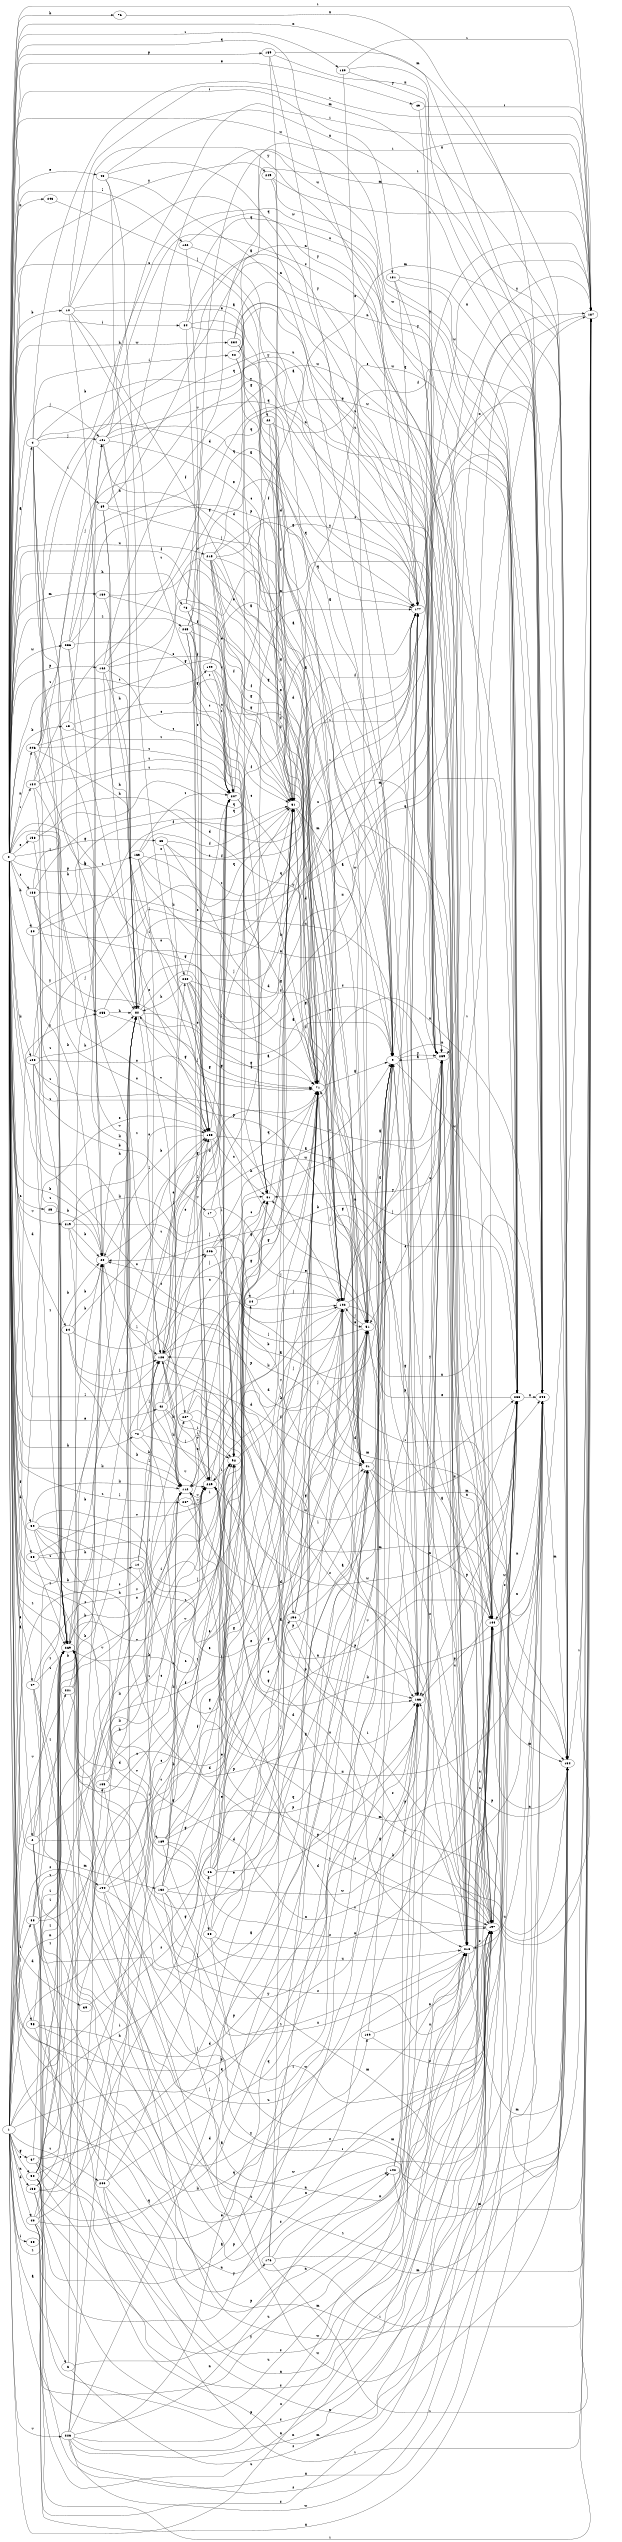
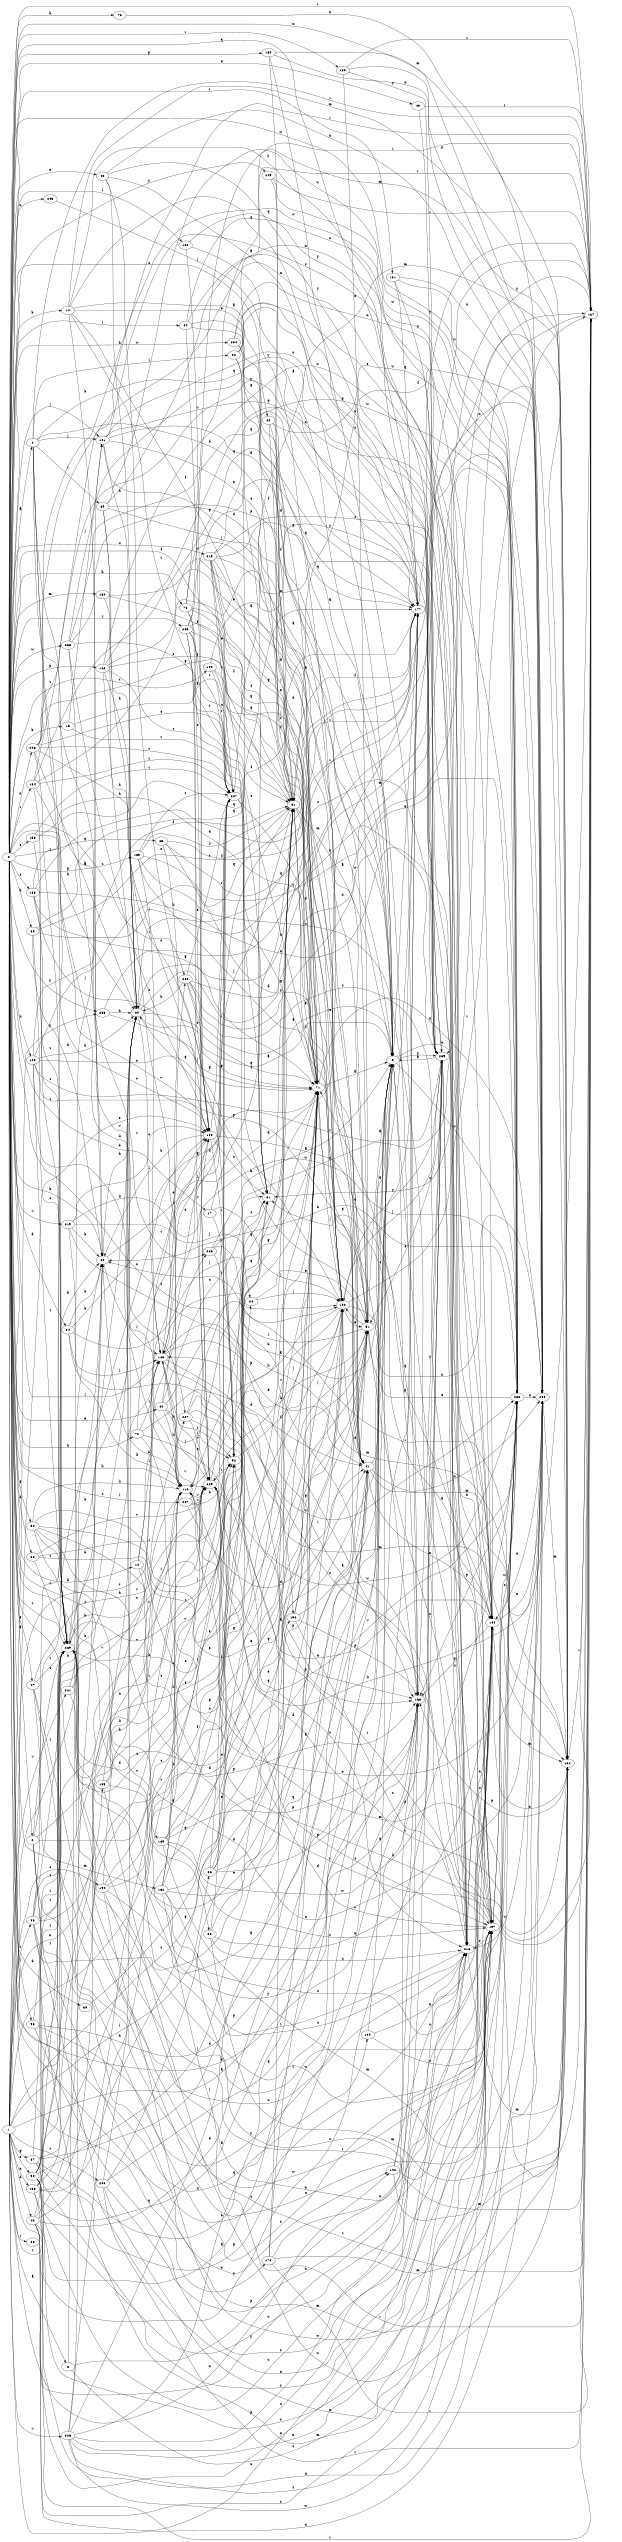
  strict digraph {
    rankdir=LR
    0
    2
    4
    10
    13
    14
    17
    20
    22
    24
-   25
    33
    34
    35
    39
    42
    47
    48
    49
    59
    61
    65
    72
    76
    78
    80
    82
    84
    95
    101
    103
    109
    112
    122
    123
    130
    132
    153
    159
    162
    163
    166
    176
    177
    180
    181
    184
    187
    188
    189
    190
    199
    215
    218
    219
    234
    236
    238
    243
    246
    248
    249
    255
    260
    265
    267
    269
    142
    155
    31
    41
    134
    197
    206
    227
    89
    90
    259
    9
    51
    207
    71
    92
    102
    144
    229
    1
    6
    40
    50
    67
    85
    86
    88
    135
    138
    194
    200
    221
    226
    0 -> 2 [label=a]
    0 -> 4 [label=a]
    0 -> 10 [label=b]
    0 -> 13 [label=b]
    0 -> 14 [label=b]
    0 -> 17 [label=b]
    0 -> 20 [label=b]
    0 -> 22 [label=c]
    0 -> 24 [label=c]
-   0 -> 25 [label=c]
    0 -> 33 [label=d]
    0 -> 34 [label=d]
    0 -> 35 [label=d]
    0 -> 39 [label=d]
    0 -> 42 [label=e]
    0 -> 47 [label=e]
    0 -> 48 [label=e]
    0 -> 49 [label=e]
    0 -> 59 [label=f]
    0 -> 61 [label=f]
    0 -> 65 [label=g]
    0 -> 72 [label=h]
    0 -> 76 [label=h]
    0 -> 78 [label=h]
    0 -> 80 [label=h]
    0 -> 82 [label=h]
    0 -> 84 [label=i]
    0 -> 95 [label=j]
    0 -> 101 [label=j]
    0 -> 103 [label=k]
    0 -> 109 [label=k]
    0 -> 112 [label=k]
    0 -> 122 [label=l]
    0 -> 123 [label=l]
    0 -> 130 [label=m]
    0 -> 132 [label=m]
    0 -> 153 [label=o]
    0 -> 159 [label=p]
    0 -> 162 [label=p]
    0 -> 163 [label=p]
    0 -> 166 [label=p]
    0 -> 176 [label=q]
    0 -> 177 [label=q]
    0 -> 180 [label=r]
    0 -> 181 [label=r]
    0 -> 184 [label=r]
    0 -> 187 [label=r]
    0 -> 188 [label=s]
    0 -> 189 [label=s]
    0 -> 190 [label=s]
    0 -> 199 [label=t]
    0 -> 215 [label=u]
    0 -> 218 [label=u]
    0 -> 219 [label=v]
    0 -> 234 [label=w]
    0 -> 236 [label=w]
    0 -> 238 [label=w]
    0 -> 243 [label=x]
    0 -> 246 [label=x]
    0 -> 248 [label=x]
    0 -> 249 [label=y]
    0 -> 255 [label=y]
    0 -> 260 [label=z]
    0 -> 265 [label=z]
    0 -> 267 [label=z]
    0 -> 269 [label=z]
    2 -> 269 [label=z]
    2 -> 142 [label=n]
    2 -> 155 [label=o]
    2 -> 31 [label=c]
    2 -> 41 [label=d]
    2 -> 134 [label=m]
    2 -> 197 [label=s]
    4 -> 101 [label=j]
    4 -> 112 [label=k]
    4 -> 177 [label=q]
    4 -> 187 [label=r]
    4 -> 269 [label=z]
    4 -> 41 [label=d]
    4 -> 206 [label=t]
    4 -> 227 [label=v]
    4 -> 89 [label=i]
    4 -> 90 [label=i]
    10 -> 20 [label=b]
    10 -> 61 [label=f]
    10 -> 177 [label=q]
    10 -> 134 [label=m]
    10 -> 259 [label=y]
    10 -> 9 [label=a]
    10 -> 51 [label=e]
    10 -> 207 [label=t]
    13 -> 101 [label=j]
    13 -> 207 [label=t]
    13 -> 71 [label=g]
    14 -> 123 [label=l]
    14 -> 155 [label=o]
    14 -> 197 [label=s]
    14 -> 51 [label=e]
    17 -> 61 [label=f]
    17 -> 92 [label=i]
    17 -> 102 [label=j]
    20 -> 82 [label=h]
    20 -> 123 [label=l]
    20 -> 177 [label=q]
    22 -> 61 [label=f]
    22 -> 238 [label=w]
    22 -> 9 [label=a]
    22 -> 71 [label=g]
    24 -> 51 [label=e]
    24 -> 102 [label=j]
-   25 -> 20 [label=b]
    33 -> 218 [label=u]
    33 -> 134 [label=m]
    33 -> 71 [label=g]
    33 -> 92 [label=i]
    33 -> 144 [label=n]
    34 -> 20 [label=b]
    34 -> 123 [label=l]
    34 -> 238 [label=w]
    34 -> 71 [label=g]
    34 -> 102 [label=j]
    35 -> 269 [label=z]
    35 -> 51 [label=e]
    35 -> 92 [label=i]
    35 -> 229 [label=v]
    39 -> 51 [label=e]
    42 -> 112 [label=k]
    42 -> 155 [label=o]
    42 -> 31 [label=c]
    42 -> 9 [label=a]
    42 -> 92 [label=i]
    42 -> 229 [label=v]
    47 -> 218 [label=u]
    47 -> 238 [label=w]
    47 -> 248 [label=x]
    47 -> 269 [label=z]
    47 -> 229 [label=v]
    48 -> 82 [label=h]
    48 -> 177 [label=q]
    48 -> 248 [label=x]
    48 -> 155 [label=o]
    48 -> 9 [label=a]
    49 -> 187 [label=r]
    49 -> 259 [label=y]
    59 -> 112 [label=k]
    59 -> 166 [label=p]
    59 -> 187 [label=r]
    59 -> 248 [label=x]
    59 -> 269 [label=z]
    59 -> 51 [label=e]
    59 -> 102 [label=j]
    61 -> 123 [label=l]
    61 -> 269 [label=z]
    61 -> 9 [label=a]
    61 -> 51 [label=e]
    61 -> 71 [label=g]
    65 -> 61 [label=f]
    65 -> 112 [label=k]
    65 -> 218 [label=u]
    65 -> 41 [label=d]
    72 -> 61 [label=f]
    72 -> 123 [label=l]
    72 -> 248 [label=x]
    72 -> 41 [label=d]
    72 -> 144 [label=n]
    76 -> 248 [label=x]
    78 -> 61 [label=f]
    78 -> 155 [label=o]
    78 -> 134 [label=m]
    78 -> 9 [label=a]
    78 -> 207 [label=t]
    78 -> 71 [label=g]
    80 -> 20 [label=b]
    80 -> 177 [label=q]
    80 -> 187 [label=r]
    80 -> 269 [label=z]
    80 -> 134 [label=m]
    82 -> 123 [label=l]
    82 -> 177 [label=q]
    82 -> 248 [label=x]
    82 -> 9 [label=a]
    82 -> 71 [label=g]
    84 -> 218 [label=u]
    84 -> 41 [label=d]
    84 -> 259 [label=y]
    84 -> 71 [label=g]
    84 -> 229 [label=v]
    95 -> 166 [label=p]
    95 -> 269 [label=z]
    95 -> 197 [label=s]
    95 -> 259 [label=y]
    101 -> 82 [label=h]
    101 -> 177 [label=q]
    101 -> 218 [label=u]
    101 -> 197 [label=s]
    101 -> 9 [label=a]
    101 -> 51 [label=e]
    101 -> 71 [label=g]
    103 -> 61 [label=f]
    103 -> 82 [label=h]
    103 -> 112 [label=k]
    103 -> 166 [label=p]
    103 -> 177 [label=q]
    103 -> 187 [label=r]
    103 -> 269 [label=z]
    103 -> 71 [label=g]
    109 -> 197 [label=s]
    109 -> 9 [label=a]
    109 -> 144 [label=n]
    112 -> 20 [label=b]
    112 -> 134 [label=m]
    112 -> 71 [label=g]
    112 -> 229 [label=v]
    122 -> 259 [label=y]
    122 -> 9 [label=a]
    122 -> 229 [label=v]
    123 -> 112 [label=k]
    123 -> 166 [label=p]
    123 -> 260 [label=l]
    123 -> 41 [label=d]
    123 -> 134 [label=m]
    123 -> 197 [label=s]
    123 -> 92 [label=i]
    130 -> 61 [label=f]
    130 -> 82 [label=h]
    130 -> 51 [label=e]
    132 -> 112 [label=k]
    132 -> 177 [label=q]
    132 -> 187 [label=r]
    132 -> 218 [label=u]
    132 -> 31 [label=c]
    132 -> 197 [label=s]
    132 -> 51 [label=e]
    132 -> 229 [label=v]
    153 -> 269 [label=z]
    153 -> 155 [label=o]
    153 -> 41 [label=d]
    153 -> 207 [label=t]
    159 -> 61 [label=f]
    159 -> 166 [label=p]
    159 -> 248 [label=x]
    159 -> 134 [label=m]
    162 -> 61 [label=f]
    162 -> 82 [label=h]
    162 -> 238 [label=w]
    162 -> 155 [label=o]
    162 -> 9 [label=a]
    162 -> 207 [label=t]
    162 -> 144 [label=n]
    163 -> 61 [label=f]
    163 -> 123 [label=l]
    163 -> 218 [label=u]
    163 -> 259 [label=y]
    163 -> 207 [label=t]
    163 -> 102 [label=j]
    166 -> 20 [label=b]
    166 -> 259 [label=y]
    176 -> 61 [label=f]
    176 -> 187 [label=r]
    176 -> 41 [label=d]
    176 -> 134 [label=m]
    176 -> 144 [label=n]
    177 -> 61 [label=f]
    177 -> 82 [label=h]
    177 -> 248 [label=x]
    180 -> 187 [label=r]
    180 -> 248 [label=x]
    180 -> 259 [label=y]
    180 -> 51 [label=e]
    181 -> 177 [label=q]
    181 -> 238 [label=w]
    181 -> 248 [label=x]
    181 -> 259 [label=y]
    184 -> 177 [label=q]
    184 -> 187 [label=r]
    184 -> 269 [label=z]
    184 -> 155 [label=o]
    184 -> 207 [label=t]
    184 -> 144 [label=n]
    187 -> 112 [label=k]
    187 -> 269 [label=z]
    187 -> 31 [label=c]
    187 -> 259 [label=y]
    187 -> 229 [label=v]
    188 -> 177 [label=q]
    188 -> 187 [label=r]
    188 -> 269 [label=z]
    188 -> 71 [label=g]
    188 -> 102 [label=j]
    188 -> 144 [label=n]
    189 -> 112 [label=k]
    189 -> 166 [label=p]
    189 -> 238 [label=w]
    189 -> 134 [label=m]
    189 -> 197 [label=s]
    189 -> 9 [label=a]
    189 -> 71 [label=g]
    190 -> 166 [label=p]
    190 -> 197 [label=s]
    190 -> 9 [label=a]
    190 -> 71 [label=g]
    190 -> 102 [label=j]
    199 -> 61 [label=f]
    199 -> 259 [label=y]
    199 -> 207 [label=t]
    199 -> 102 [label=j]
    215 -> 24 [label=e]
    215 -> 61 [label=f]
    215 -> 177 [label=q]
    215 -> 238 [label=w]
    215 -> 41 [label=d]
    215 -> 197 [label=s]
    215 -> 9 [label=a]
    215 -> 207 [label=t]
    215 -> 71 [label=g]
    215 -> 102 [label=j]
    218 -> 123 [label=l]
    218 -> 269 [label=z]
    218 -> 134 [label=m]
    218 -> 197 [label=s]
    218 -> 144 [label=n]
    219 -> 20 [label=b]
    219 -> 112 [label=k]
    219 -> 166 [label=p]
    219 -> 238 [label=w]
    219 -> 155 [label=o]
    219 -> 102 [label=j]
    234 -> 218 [label=u]
    234 -> 31 [label=c]
    234 -> 71 [label=g]
    234 -> 144 [label=n]
    236 -> 20 [label=b]
    236 -> 166 [label=p]
    236 -> 177 [label=q]
    236 -> 155 [label=o]
    236 -> 31 [label=c]
    236 -> 259 [label=y]
    238 -> 20 [label=b]
    238 -> 166 [label=p]
    238 -> 248 [label=x]
    238 -> 197 [label=s]
    238 -> 51 [label=e]
    238 -> 229 [label=v]
    243 -> 102 [label=j]
    246 -> 82 [label=h]
    246 -> 238 [label=w]
    246 -> 269 [label=z]
    246 -> 31 [label=c]
    246 -> 259 [label=y]
    246 -> 207 [label=t]
    246 -> 71 [label=g]
    246 -> 92 [label=i]
    246 -> 144 [label=n]
    248 -> 61 [label=f]
    248 -> 112 [label=k]
    248 -> 218 [label=u]
    248 -> 134 [label=m]
    248 -> 144 [label=n]
    249 -> 61 [label=f]
    249 -> 187 [label=r]
    249 -> 238 [label=w]
    255 -> 82 [label=h]
    255 -> 248 [label=x]
    255 -> 71 [label=g]
    260 -> 82 [label=h]
    260 -> 238 [label=w]
    260 -> 155 [label=o]
    260 -> 134 [label=m]
    260 -> 197 [label=s]
    260 -> 9 [label=a]
    260 -> 207 [label=t]
    260 -> 71 [label=g]
    265 -> 177 [label=q]
    265 -> 187 [label=r]
    265 -> 155 [label=o]
    265 -> 31 [label=c]
    265 -> 51 [label=e]
    265 -> 207 [label=t]
    265 -> 71 [label=g]
    265 -> 229 [label=v]
    267 -> 155 [label=o]
    267 -> 41 [label=d]
-   267 -> 92 [label=i]
+   267 -> 92 [label=h]
    267 -> 229 [label=v]
    269 -> 20 [label=b]
    269 -> 187 [label=r]
    269 -> 238 [label=w]
    269 -> 259 [label=y]
    269 -> 51 [label=e]
    269 -> 207 [label=t]
    269 -> 92 [label=i]
    142 -> 166 [label=p]
    142 -> 218 [label=u]
    142 -> 134 [label=m]
    155 -> 20 [label=b]
    155 -> 31 [label=c]
    155 -> 207 [label=t]
    155 -> 92 [label=i]
    155 -> 144 [label=n]
    31 -> 61 [label=f]
    41 -> 248 [label=x]
    41 -> 134 [label=m]
    41 -> 9 [label=a]
    41 -> 144 [label=n]
    134 -> 166 [label=p]
    134 -> 187 [label=r]
    134 -> 144 [label=n]
    197 -> 238 [label=w]
    197 -> 269 [label=z]
    197 -> 9 [label=a]
    197 -> 71 [label=g]
    197 -> 92 [label=i]
    197 -> 229 [label=v]
    206 -> 187 [label=r]
    206 -> 259 [label=y]
    206 -> 9 [label=a]
    206 -> 92 [label=i]
    227 -> 166 [label=p]
    227 -> 218 [label=u]
    227 -> 134 [label=m]
    227 -> 71 [label=g]
    227 -> 229 [label=v]
    89 -> 82 [label=h]
    89 -> 238 [label=w]
    89 -> 41 [label=d]
    89 -> 102 [label=j]
    89 -> 144 [label=n]
    89 -> 229 [label=v]
    90 -> 61 [label=f]
    90 -> 187 [label=r]
    90 -> 218 [label=u]
    90 -> 31 [label=c]
    90 -> 197 [label=s]
    259 -> 218 [label=u]
    259 -> 9 [label=a]
    259 -> 51 [label=e]
    259 -> 102 [label=j]
    259 -> 144 [label=n]
    9 -> 166 [label=p]
    9 -> 177 [label=q]
    9 -> 238 [label=w]
    9 -> 259 [label=y]
    9 -> 144 [label=n]
    51 -> 82 [label=h]
    51 -> 112 [label=k]
    51 -> 123 [label=l]
    51 -> 197 [label=s]
    51 -> 9 [label=a]
    51 -> 71 [label=g]
    51 -> 102 [label=j]
    207 -> 123 [label=l]
    207 -> 41 [label=d]
    207 -> 134 [label=m]
    207 -> 71 [label=g]
    71 -> 61 [label=f]
    71 -> 248 [label=x]
    71 -> 269 [label=z]
    71 -> 9 [label=a]
    71 -> 102 [label=j]
    92 -> 31 [label=c]
    92 -> 102 [label=j]
    102 -> 112 [label=k]
    102 -> 187 [label=r]
    102 -> 248 [label=x]
    102 -> 41 [label=d]
    102 -> 259 [label=y]
    102 -> 51 [label=e]
    102 -> 229 [label=v]
    144 -> 166 [label=p]
    144 -> 218 [label=u]
    144 -> 248 [label=x]
    144 -> 31 [label=c]
    144 -> 134 [label=m]
    229 -> 123 [label=l]
    229 -> 238 [label=w]
    229 -> 197 [label=s]
    229 -> 71 [label=g]
    229 -> 92 [label=i]
    1 -> 177 [label=q]
    1 -> 190 [label=s]
    1 -> 218 [label=u]
    1 -> 255 [label=y]
    1 -> 269 [label=z]
    1 -> 142 [label=n]
    1 -> 155 [label=o]
    1 -> 206 [label=t]
    1 -> 227 [label=v]
    1 -> 259 [label=y]
    1 -> 71 [label=g]
    1 -> 6 [label=a]
    1 -> 40 [label=d]
    1 -> 50 [label=e]
    1 -> 67 [label=g]
    1 -> 85 [label=i]
    1 -> 86 [label=i]
    1 -> 88 [label=i]
    1 -> 135 [label=n]
    1 -> 138 [label=n]
    1 -> 194 [label=s]
    1 -> 200 [label=t]
    1 -> 221 [label=v]
    1 -> 226 [label=v]
    6 -> 101 [label=j]
    6 -> 166 [label=p]
    6 -> 197 [label=s]
    40 -> 112 [label=k]
    40 -> 248 [label=x]
    40 -> 269 [label=z]
    40 -> 41 [label=d]
    40 -> 197 [label=s]
    40 -> 259 [label=y]
    40 -> 9 [label=a]
    40 -> 92 [label=i]
    50 -> 20 [label=b]
    50 -> 82 [label=h]
    50 -> 187 [label=r]
    50 -> 218 [label=u]
    50 -> 248 [label=x]
    50 -> 269 [label=z]
    50 -> 155 [label=o]
    50 -> 197 [label=s]
    50 -> 9 [label=a]
    50 -> 102 [label=j]
    67 -> 166 [label=p]
    67 -> 177 [label=q]
    67 -> 269 [label=z]
    67 -> 41 [label=d]
    67 -> 197 [label=s]
    67 -> 71 [label=g]
    86 -> 166 [label=p]
    86 -> 41 [label=d]
    86 -> 9 [label=a]
    86 -> 71 [label=g]
    86 -> 92 [label=i]
    86 -> 102 [label=j]
    88 -> 20 [label=b]
    88 -> 269 [label=z]
    88 -> 31 [label=c]
    88 -> 134 [label=m]
    88 -> 207 [label=t]
    88 -> 102 [label=j]
    88 -> 144 [label=n]
    88 -> 229 [label=v]
    135 -> 82 [label=h]
    135 -> 112 [label=k]
    135 -> 238 [label=w]
    135 -> 51 [label=e]
    135 -> 207 [label=t]
    138 -> 82 [label=h]
    138 -> 112 [label=k]
    138 -> 218 [label=u]
    138 -> 269 [label=z]
    138 -> 71 [label=g]
    138 -> 144 [label=n]
    138 -> 229 [label=v]
    194 -> 61 [label=f]
    194 -> 82 [label=h]
    194 -> 238 [label=w]
    194 -> 31 [label=c]
    194 -> 9 [label=a]
    194 -> 71 [label=g]
    194 -> 144 [label=n]
    200 -> 82 [label=h]
    200 -> 177 [label=q]
    200 -> 187 [label=r]
    200 -> 248 [label=x]
    200 -> 41 [label=d]
    200 -> 144 [label=n]
    221 -> 20 [label=b]
    221 -> 61 [label=f]
    221 -> 123 [label=l]
    221 -> 229 [label=v]
    226 -> 20 [label=b]
    226 -> 166 [label=p]
    226 -> 218 [label=u]
    226 -> 238 [label=w]
    226 -> 197 [label=s]
    226 -> 51 [label=e]
    226 -> 207 [label=t]
    226 -> 102 [label=j]
    226 -> 144 [label=n]
  }
